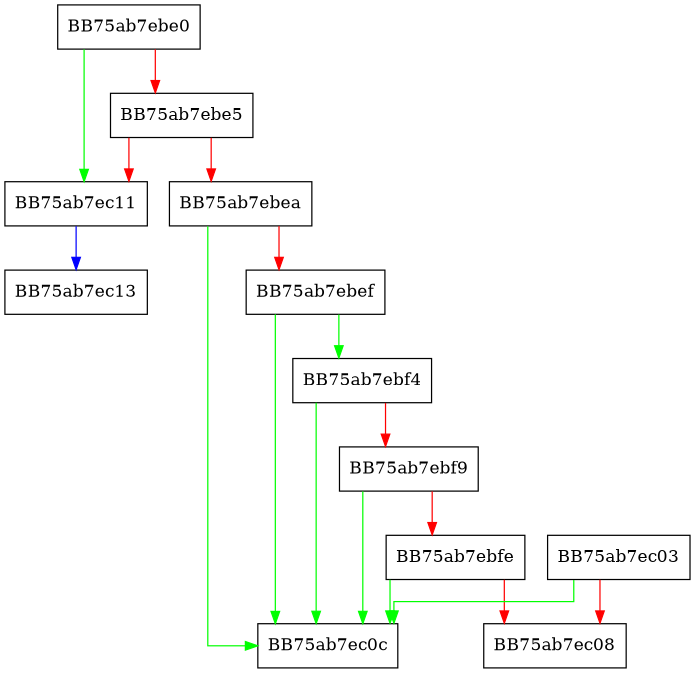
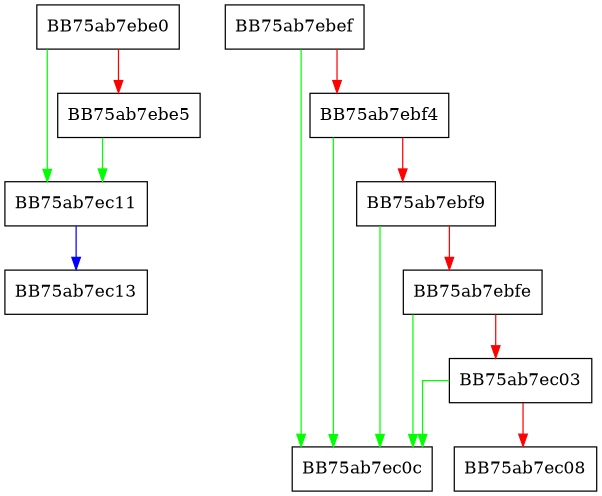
  digraph {
    splines=ortho
    node [shape=box]
    edge [color=green]
    BB75ab7ebe0
    BB75ab7ec11
    BB75ab7ebe5
    BB75ab7ec13
-   BB75ab7ebea
    BB75ab7ec0c
    BB75ab7ebef
    BB75ab7ebf4
    BB75ab7ebf9
    BB75ab7ebfe
    BB75ab7ec03
    BB75ab7ec08
    BB75ab7ebe0 -> BB75ab7ec11
    BB75ab7ebe0 -> BB75ab7ebe5 [color=red]
    BB75ab7ec11 -> BB75ab7ec13 [color=blue]
-   BB75ab7ebe5 -> BB75ab7ec11 [color=red]
-   BB75ab7ebe5 -> BB75ab7ebea [color=red]
-   BB75ab7ebea -> BB75ab7ec0c
-   BB75ab7ebea -> BB75ab7ebef [color=red]
+   BB75ab7ebe5 -> BB75ab7ec11
    BB75ab7ebef -> BB75ab7ec0c
-   BB75ab7ebef -> BB75ab7ebf4
+   BB75ab7ebef -> BB75ab7ebf4 [color=red]
    BB75ab7ebf4 -> BB75ab7ec0c
    BB75ab7ebf4 -> BB75ab7ebf9 [color=red]
    BB75ab7ebf9 -> BB75ab7ec0c
    BB75ab7ebf9 -> BB75ab7ebfe [color=red]
    BB75ab7ebfe -> BB75ab7ec0c
-   BB75ab7ebfe -> BB75ab7ec08 [color=red]
+   BB75ab7ebfe -> BB75ab7ec03 [color=red]
    BB75ab7ec03 -> BB75ab7ec0c
    BB75ab7ec03 -> BB75ab7ec08 [color=red]
  }
